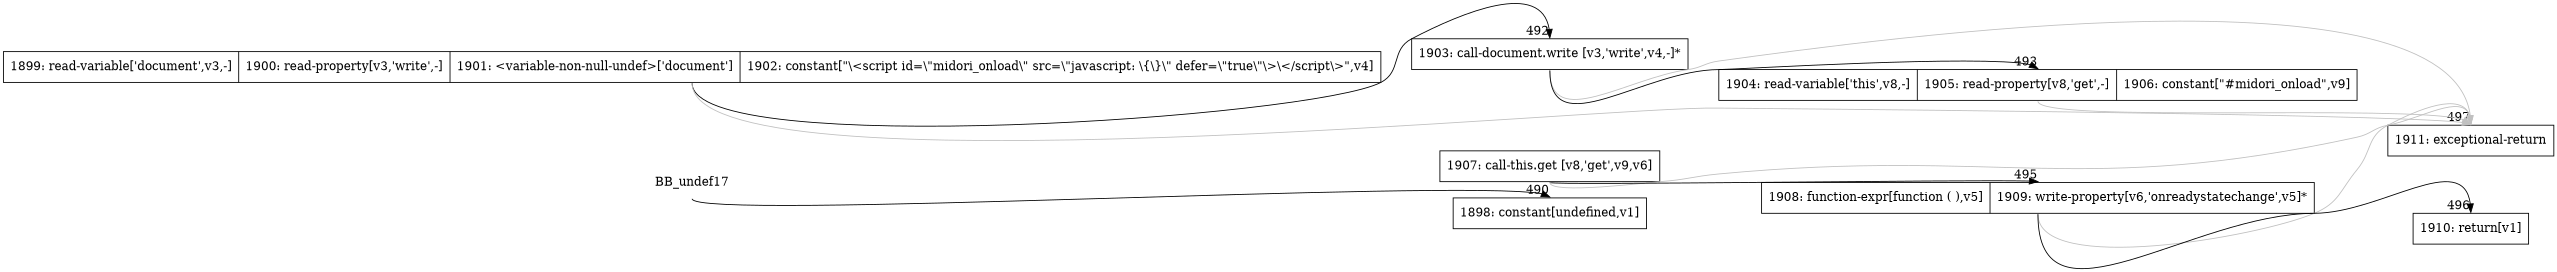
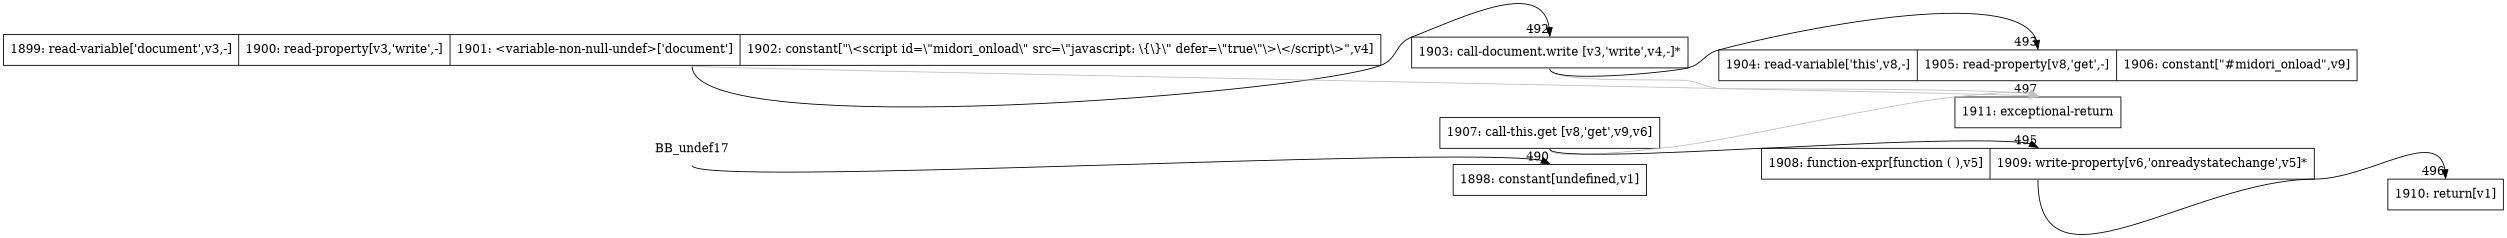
  digraph {
    rankdir=LR
    node [shape=record]
    edge [headport=n tailport=s]
    n1 [label=BB_undef17 shape=none]
    n2 [label="{1898: constant[undefined,v1]}"]
    n3 [label="{1899: read-variable['document',v3,-]|1900: read-property[v3,'write',-]|1901: \<variable-non-null-undef\>['document']|1902: constant[\"\\\<script id=\\\"midori_onload\\\" src=\\\"javascript: \\\{\\\}\\\" defer=\\\"true\\\"\\\>\\\</script\\\>\",v4]}"]
    n4 [label="{1903: call-document.write [v3,'write',v4,-]*}"]
    n5 [label="{1911: exceptional-return}"]
    n6 [label="{1904: read-variable['this',v8,-]|1905: read-property[v8,'get',-]|1906: constant[\"#midori_onload\",v9]}"]
    n7 [label="{1907: call-this.get [v8,'get',v9,v6]}"]
    n8 [label="{1908: function-expr[function ( ),v5]|1909: write-property[v6,'onreadystatechange',v5]*}"]
    n9 [label="{1910: return[v1]}"]
    n1 -> n2 [headlabel="    490"]
    n3 -> n4 [headlabel="      492"]
    n3 -> n5 [color=gray headlabel="      497"]
    n4 -> n5 [color=gray]
    n4 -> n6 [headlabel="      493"]
-   n6 -> n5 [color=gray]
    n7 -> n5 [color=gray]
    n7 -> n8 [headlabel="      495"]
-   n8 -> n5 [color=gray]
    n8 -> n9 [headlabel="      496"]
  }
